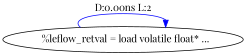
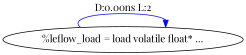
  digraph {
    rankdir=LR
    fontname="Playfair Display"
-   n1 [label="  %leflow_retval = load volatile float* ..." fontname="Playfair Display"]
+   n1 [label="%leflow_load = load volatile float* ..." fontname="Playfair Display"]
    n1 -> n1 [color=blue label="D:0.00ns L:2" fontname="Playfair Display"]
  }
